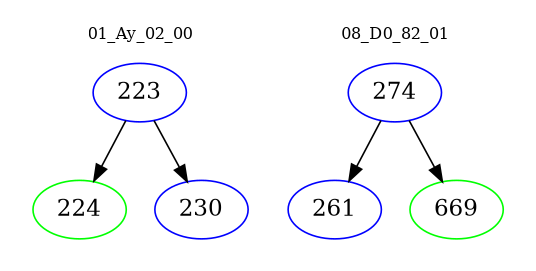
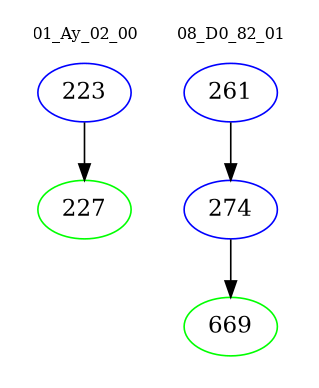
  digraph {
    node [color=blue]
    edge [color=black]
    n1 [label=223]
-   n2 [color=green label=224]
-   n3 [label=230]
+   n2 [color=green label=227]
    n4 [label=274]
    n5 [label=261]
    n6 [color=green label=669]
    subgraph cluster_1 {
      color=white
      fontsize=10
      label="01_Ay_02_00"
      n1
      n2
-     n3
    }
    subgraph cluster_2 {
      color=white
      fontsize=10
      label="08_D0_82_01"
      n4
      n5
      n6
    }
    n1 -> n2
-   n1 -> n3
-   n4 -> n5
+   n5 -> n4
    n4 -> n6
  }
